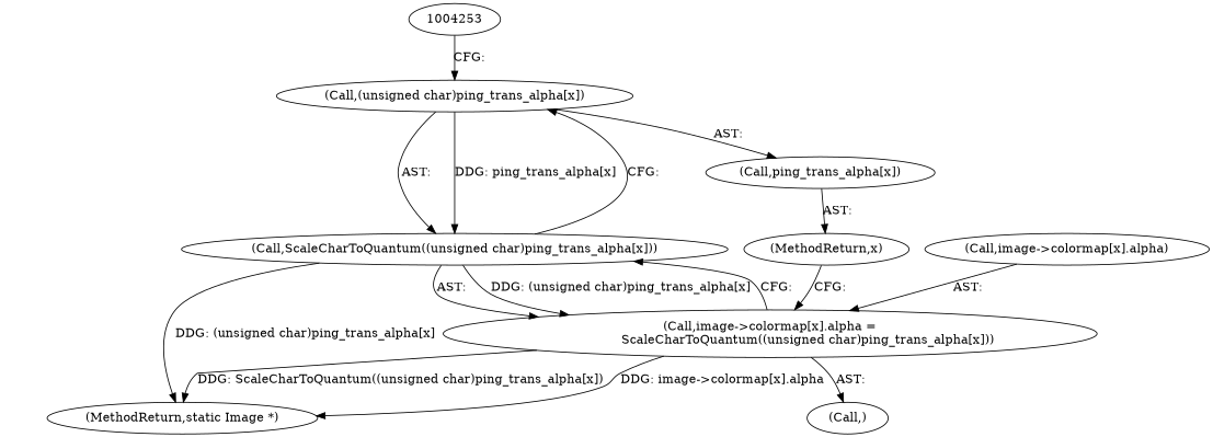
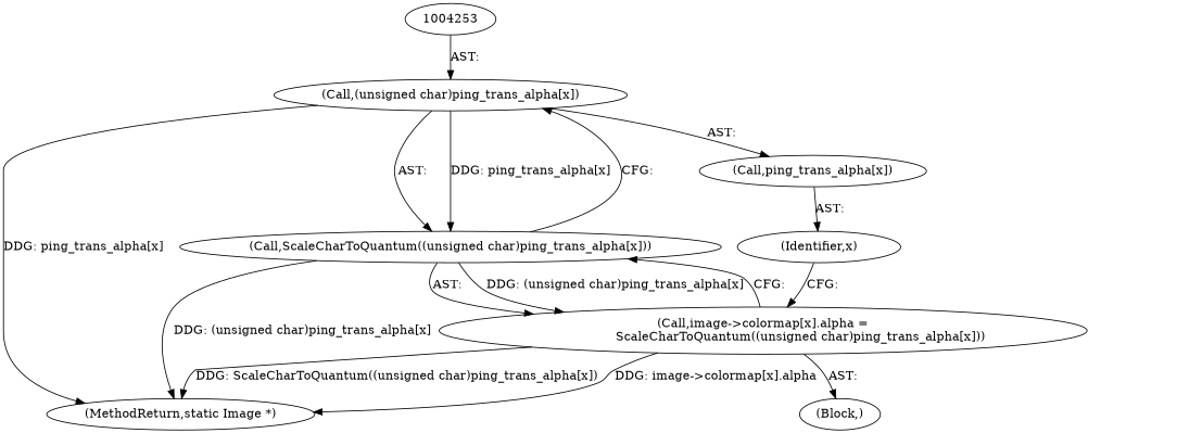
  digraph {
    n1 [label="(Call,(unsigned char)ping_trans_alpha[x])"]
    n2 [label="(Call,ScaleCharToQuantum((unsigned char)ping_trans_alpha[x]))"]
    n3 [label="(MethodReturn,static Image *)"]
    n4 [label="(Call,ping_trans_alpha[x])"]
    n5 [label="(Call,image->colormap[x].alpha =\n                   ScaleCharToQuantum((unsigned char)ping_trans_alpha[x]))"]
-   n6 [label="(MethodReturn,x)"]
-   n7 [label="(Call,)"]
-   n8 [label="(Call,image->colormap[x].alpha)"]
+   n6 [label="(Identifier,x)"]
+   n7 [label="(Block,)"]
    1004253
    n1 -> n2 [label="AST: "]
    n1 -> n2 [label="DDG: ping_trans_alpha[x]"]
+   n1 -> n3 [label="DDG: ping_trans_alpha[x]"]
    n1 -> n4 [label="AST: "]
    n2 -> n1 [label="CFG: "]
    n2 -> n3 [label="DDG: (unsigned char)ping_trans_alpha[x]"]
    n2 -> n5 [label="AST: "]
    n2 -> n5 [label="DDG: (unsigned char)ping_trans_alpha[x]"]
    n4 -> n6 [label="AST: "]
    n5 -> n2 [label="CFG: "]
    n5 -> n3 [label="DDG: ScaleCharToQuantum((unsigned char)ping_trans_alpha[x])"]
    n5 -> n3 [label="DDG: image->colormap[x].alpha"]
    n5 -> n7 [label="AST: "]
    n6 -> n5 [label="CFG: "]
-   n8 -> n5 [label="AST: "]
-   1004253 -> n1 [label="CFG: "]
+   1004253 -> n1 [label="AST: "]
  }
